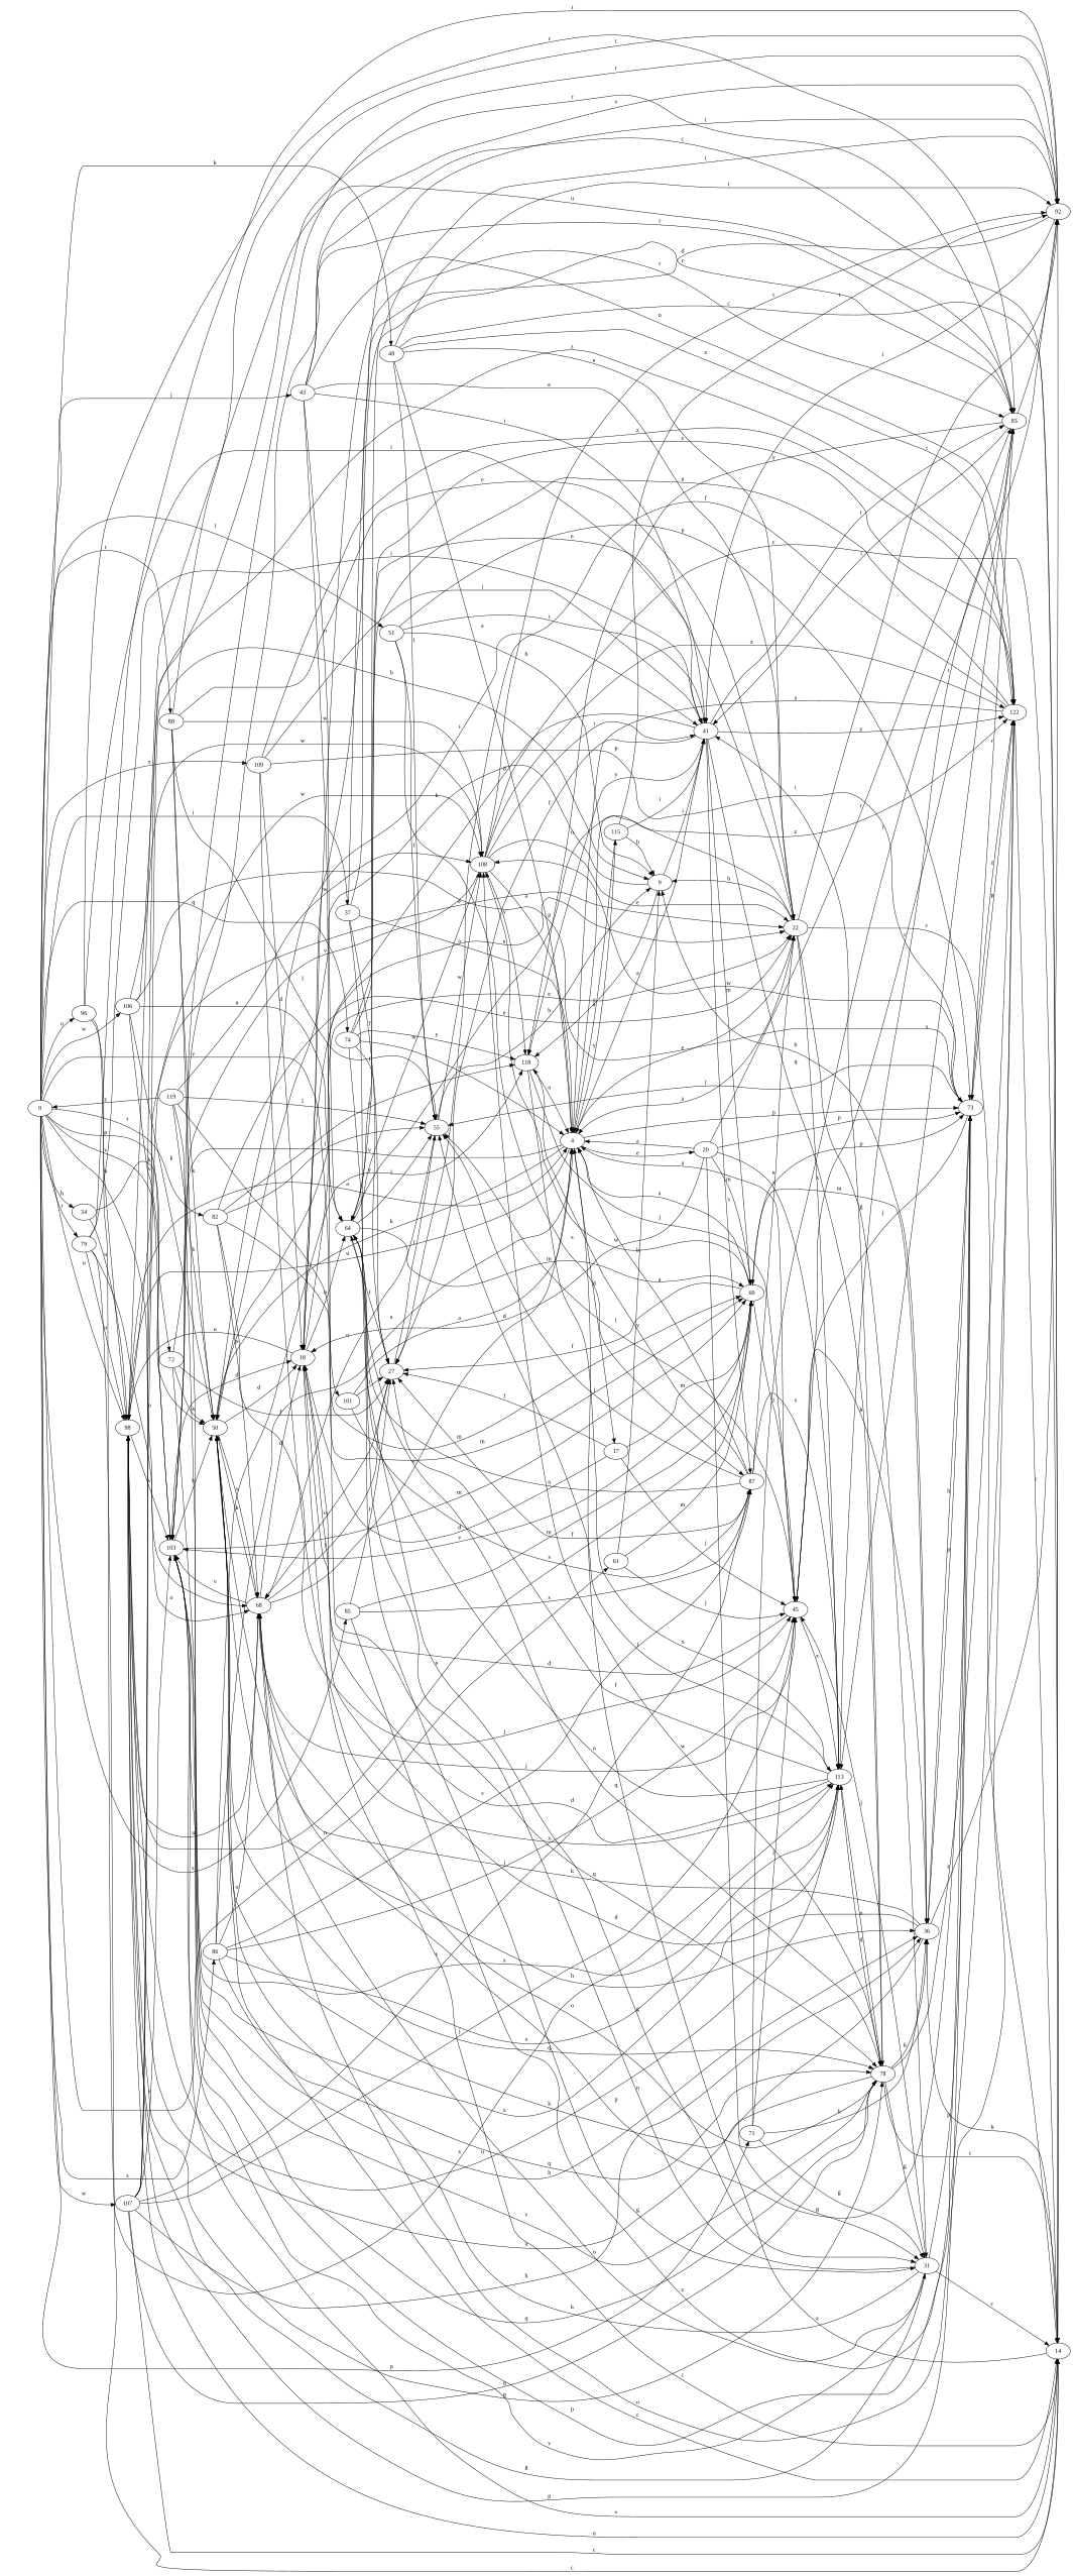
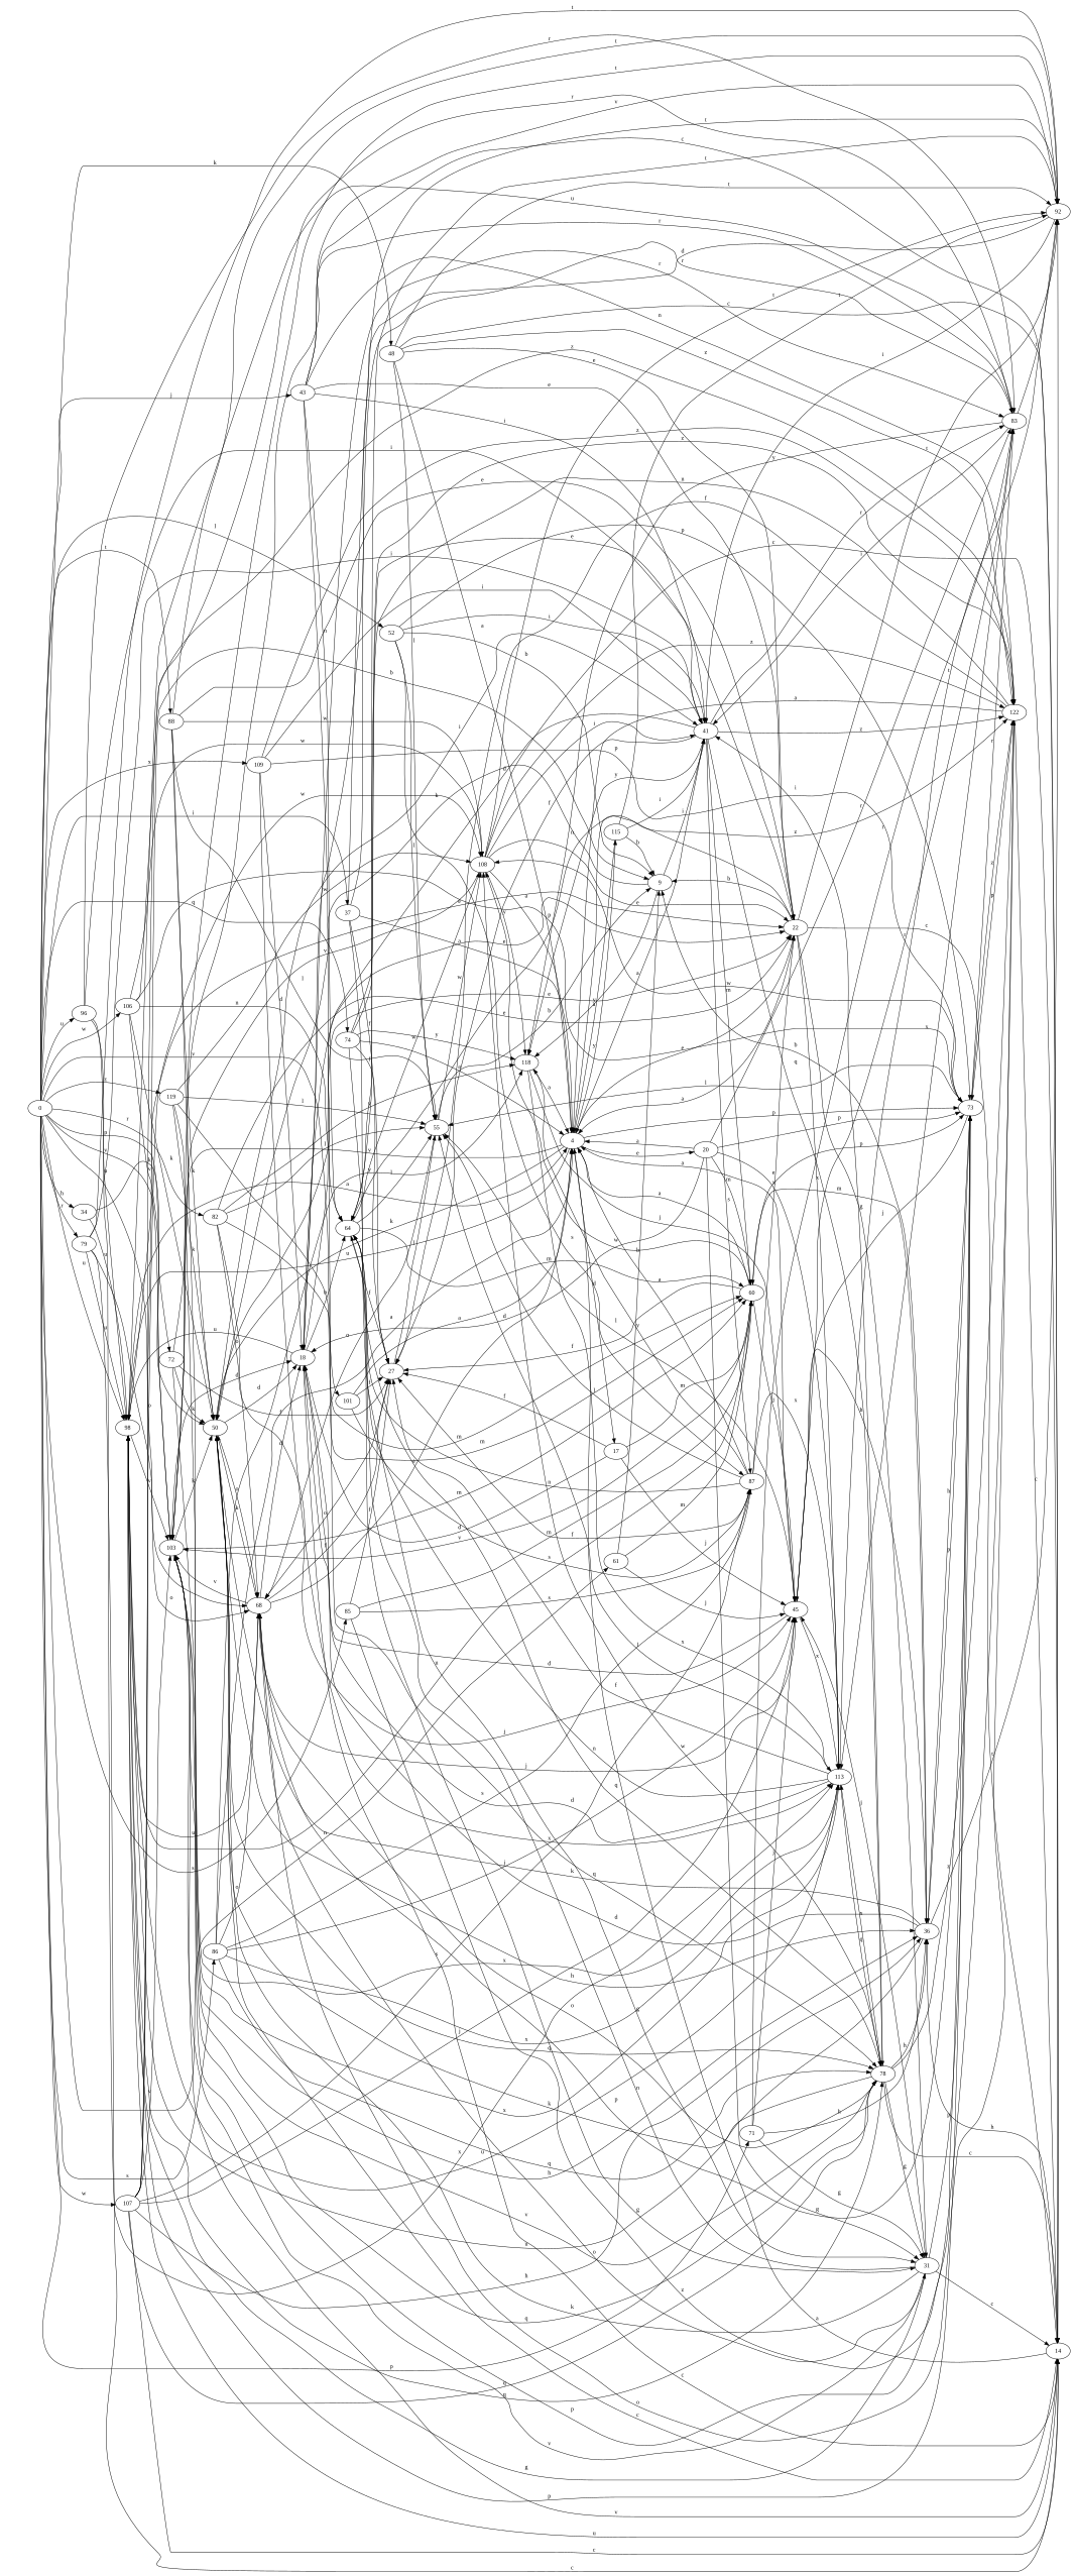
  strict digraph {
    fontname="Liberation Serif"
    rankdir=LR
    node [fontname="Liberation Serif"]
    edge [fontname="Liberation Serif"]
    0
    34
    37
    43
    48
-   51
+   51 [label=52]
    61
    68
    71
    72
    74
    79
    82
    85
    86
    88
    96
    98
    101
    103
    106
    107
    109
    119
    50
    4
    27
    83
    31
    92
    22
    122
    41
    14
    64
    78
    55
    73
    9
    87
    45
    60
    18
    36
    118
    113
    108
    17
    20
    115
    0 -> 34 [label=h]
    0 -> 37 [label=i]
    0 -> 43 [label=j]
    0 -> 48 [label=k]
    0 -> 51 [label=l]
    0 -> 61 [label=n]
    0 -> 68 [label=o]
    0 -> 71 [label=p]
    0 -> 72 [label=p]
    0 -> 74 [label=q]
    0 -> 79 [label=r]
    0 -> 82 [label=r]
    0 -> 85 [label=s]
    0 -> 86 [label=s]
    0 -> 88 [label=t]
    0 -> 96 [label=u]
    0 -> 98 [label=u]
    0 -> 101 [label=v]
    0 -> 103 [label=v]
    0 -> 106 [label=w]
    0 -> 107 [label=w]
    0 -> 109 [label=x]
-   119 -> 0 [label=z]
+   0 -> 119 [label=z]
    34 -> 98 [label=u]
    34 -> 50 [label=k]
    37 -> 4 [label=a]
    37 -> 27 [label=f]
    37 -> 83 [label=r]
    37 -> 31 [label=g]
    37 -> 92 [label=t]
    43 -> 83 [label=r]
    43 -> 22 [label=e]
    43 -> 122 [label=n]
    43 -> 41 [label=i]
    43 -> 14 [label=c]
    43 -> 64 [label=n]
    43 -> 78 [label=q]
    48 -> 4 [label=a]
    48 -> 92 [label=t]
    48 -> 22 [label=e]
    48 -> 122 [label=z]
    48 -> 14 [label=c]
    48 -> 55 [label=l]
    51 -> 41 [label=i]
    51 -> 55 [label=l]
    51 -> 73 [label=p]
    51 -> 9 [label=b]
    51 -> 87 [label=s]
    61 -> 9 [label=b]
    61 -> 45 [label=j]
    61 -> 60 [label=m]
    68 -> 98 [label=u]
    68 -> 103 [label=v]
    68 -> 50 [label=k]
    68 -> 4 [label=a]
    68 -> 27 [label=f]
    68 -> 73 [label=p]
    68 -> 45 [label=j]
    68 -> 18 [label=d]
    71 -> 83 [label=r]
    71 -> 31 [label=g]
    71 -> 45 [label=j]
    71 -> 36 [label=h]
    72 -> 50 [label=k]
    72 -> 27 [label=f]
    72 -> 92 [label=t]
    72 -> 36 [label=h]
    74 -> 4 [label=a]
    74 -> 27 [label=f]
    74 -> 22 [label=e]
    74 -> 122 [label=z]
    74 -> 78 [label=q]
    74 -> 118 [label=y]
    79 -> 68 [label=o]
    79 -> 98 [label=u]
    79 -> 92 [label=t]
    79 -> 41 [label=i]
    79 -> 14 [label=c]
    82 -> 68 [label=o]
    82 -> 22 [label=e]
    82 -> 55 [label=l]
    82 -> 45 [label=j]
    82 -> 60 [label=m]
    82 -> 118 [label=y]
    85 -> 27 [label=f]
    85 -> 122 [label=z]
    85 -> 87 [label=s]
    85 -> 60 [label=m]
    86 -> 68 [label=o]
    86 -> 4 [label=a]
    86 -> 78 [label=q]
    86 -> 87 [label=s]
    86 -> 45 [label=j]
    86 -> 118 [label=y]
    86 -> 113 [label=x]
    88 -> 50 [label=k]
    88 -> 92 [label=t]
    88 -> 22 [label=e]
    88 -> 55 [label=l]
    88 -> 113 [label=x]
    88 -> 108 [label=w]
    96 -> 98 [label=u]
    96 -> 83 [label=r]
    96 -> 41 [label=i]
    96 -> 113 [label=x]
    98 -> 103 [label=v]
    98 -> 4 [label=a]
    98 -> 31 [label=g]
    98 -> 22 [label=e]
    98 -> 78 [label=q]
    98 -> 73 [label=p]
    101 -> 4 [label=a]
    101 -> 27 [label=f]
    101 -> 87 [label=s]
    103 -> 50 [label=k]
    103 -> 78 [label=q]
    103 -> 73 [label=p]
    103 -> 60 [label=m]
    103 -> 18 [label=d]
    106 -> 103 [label=v]
    106 -> 50 [label=k]
    106 -> 122 [label=z]
    106 -> 64 [label=n]
    106 -> 73 [label=p]
    106 -> 108 [label=w]
    107 -> 103 [label=v]
    107 -> 83 [label=r]
    107 -> 14 [label=c]
    107 -> 78 [label=q]
    107 -> 9 [label=b]
    107 -> 87 [label=s]
    107 -> 45 [label=j]
    107 -> 36 [label=h]
    107 -> 108 [label=w]
    109 -> 122 [label=z]
    109 -> 41 [label=i]
    109 -> 73 [label=p]
    109 -> 18 [label=d]
    109 -> 113 [label=x]
    119 -> 50 [label=k]
    119 -> 55 [label=l]
    119 -> 60 [label=m]
    119 -> 113 [label=x]
    119 -> 108 [label=w]
    50 -> 68 [label=o]
    50 -> 22 [label=e]
    50 -> 41 [label=i]
    50 -> 14 [label=c]
    50 -> 78 [label=q]
    50 -> 18 [label=d]
    50 -> 36 [label=h]
    4 -> 98 [label=u]
    4 -> 103 [label=v]
    4 -> 50 [label=k]
    4 -> 22 [label=e]
    4 -> 122 [label=z]
    4 -> 73 [label=p]
    4 -> 17 [label=d]
    4 -> 20 [label=e]
    4 -> 115 [label=y]
    27 -> 68 [label=o]
    27 -> 55 [label=l]
    83 -> 98 [label=u]
    83 -> 92 [label=t]
    83 -> 41 [label=i]
    83 -> 118 [label=y]
    83 -> 113 [label=x]
    31 -> 68 [label=o]
    31 -> 103 [label=v]
    31 -> 50 [label=k]
    31 -> 14 [label=c]
    31 -> 64 [label=n]
    31 -> 73 [label=p]
    31 -> 45 [label=j]
    92 -> 103 [label=v]
    92 -> 41 [label=i]
    92 -> 18 [label=d]
    22 -> 4 [label=a]
    22 -> 31 [label=g]
    22 -> 92 [label=t]
    22 -> 14 [label=c]
    22 -> 64 [label=n]
    22 -> 9 [label=b]
    22 -> 113 [label=x]
    122 -> 68 [label=o]
    122 -> 4 [label=a]
    122 -> 27 [label=f]
    122 -> 14 [label=c]
    122 -> 64 [label=n]
    122 -> 73 [label=p]
    41 -> 4 [label=a]
    41 -> 27 [label=f]
    41 -> 83 [label=r]
    41 -> 122 [label=z]
    41 -> 78 [label=q]
    41 -> 87 [label=s]
    41 -> 60 [label=m]
    41 -> 18 [label=d]
    41 -> 118 [label=y]
    14 -> 98 [label=u]
    14 -> 103 [label=v]
    14 -> 4 [label=a]
    14 -> 36 [label=h]
    64 -> 27 [label=f]
    64 -> 31 [label=g]
    64 -> 92 [label=t]
    64 -> 55 [label=l]
    64 -> 60 [label=m]
    64 -> 108 [label=w]
    78 -> 68 [label=o]
    78 -> 103 [label=v]
    78 -> 50 [label=k]
    78 -> 31 [label=g]
    78 -> 122 [label=z]
    78 -> 41 [label=i]
    78 -> 14 [label=c]
    78 -> 36 [label=h]
    78 -> 113 [label=x]
    78 -> 108 [label=w]
    55 -> 68 [label=o]
    55 -> 9 [label=b]
    55 -> 108 [label=w]
    73 -> 83 [label=r]
    73 -> 122 [label=z]
    73 -> 55 [label=l]
    73 -> 45 [label=j]
    73 -> 36 [label=h]
    73 -> 108 [label=w]
    9 -> 50 [label=k]
    9 -> 41 [label=i]
    9 -> 118 [label=y]
    87 -> 4 [label=a]
    87 -> 27 [label=f]
    87 -> 22 [label=e]
    87 -> 64 [label=n]
    87 -> 55 [label=l]
    87 -> 118 [label=y]
    87 -> 113 [label=x]
    45 -> 4 [label=a]
    45 -> 83 [label=r]
    45 -> 55 [label=l]
    45 -> 18 [label=d]
    45 -> 36 [label=h]
    45 -> 113 [label=x]
    60 -> 98 [label=u]
    60 -> 103 [label=v]
    60 -> 4 [label=a]
    60 -> 27 [label=f]
    60 -> 73 [label=p]
    60 -> 45 [label=j]
    60 -> 108 [label=w]
    18 -> 98 [label=u]
    18 -> 83 [label=r]
    18 -> 22 [label=e]
    18 -> 14 [label=c]
    18 -> 64 [label=n]
    36 -> 98 [label=u]
    36 -> 50 [label=k]
    36 -> 92 [label=t]
    36 -> 73 [label=p]
    36 -> 9 [label=b]
    36 -> 60 [label=m]
    36 -> 18 [label=d]
    118 -> 4 [label=a]
    118 -> 45 [label=j]
    118 -> 113 [label=x]
    113 -> 98 [label=u]
    113 -> 27 [label=f]
    113 -> 92 [label=t]
    113 -> 64 [label=n]
    113 -> 78 [label=q]
    113 -> 55 [label=l]
    113 -> 18 [label=d]
    108 -> 103 [label=v]
    108 -> 4 [label=a]
    108 -> 92 [label=t]
    108 -> 22 [label=e]
    108 -> 122 [label=z]
    108 -> 41 [label=i]
    108 -> 14 [label=c]
    108 -> 118 [label=y]
    17 -> 27 [label=f]
    17 -> 45 [label=j]
    17 -> 60 [label=m]
    17 -> 18 [label=d]
    20 -> 4 [label=a]
    20 -> 83 [label=r]
    20 -> 31 [label=g]
    20 -> 73 [label=p]
    20 -> 60 [label=m]
    20 -> 18 [label=d]
    20 -> 113 [label=x]
    115 -> 4 [label=a]
    115 -> 92 [label=t]
    115 -> 41 [label=i]
    115 -> 9 [label=b]
  }
